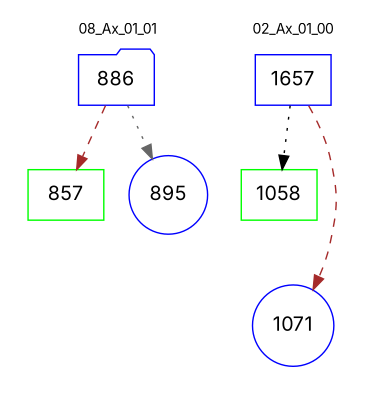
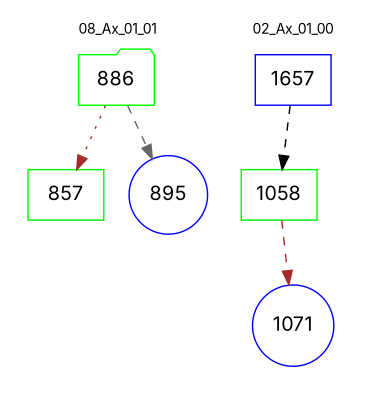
  digraph {
    fontname=Inter
    node [color=blue fontname=Inter shape=box]
    edge [color=brown fontname=Inter style=dotted]
-   n1 [label=886 shape=folder]
+   n1 [color=green label=886 shape=folder]
    n2 [color=green label=857]
    n3 [label=895 shape=circle]
    n4 [label=1657]
    n5 [color=green label=1058]
    n6 [label=1071 shape=circle]
    subgraph cluster_1 {
      color=white
      fontsize=10
      label="08_Ax_01_01"
      n1
      n2
      n3
    }
    subgraph cluster_2 {
      color=white
      fontsize=10
      label="02_Ax_01_00"
      n4
      n5
      n6
    }
-   n1 -> n2 [style=dashed]
-   n1 -> n3 [color=gray40]
-   n4 -> n5 [color=black]
-   n4 -> n6 [style=dashed]
+   n1 -> n2
+   n1 -> n3 [color=gray40 style=dashed]
+   n4 -> n5 [color=black style=dashed]
+   n5 -> n6 [style=dashed]
  }
